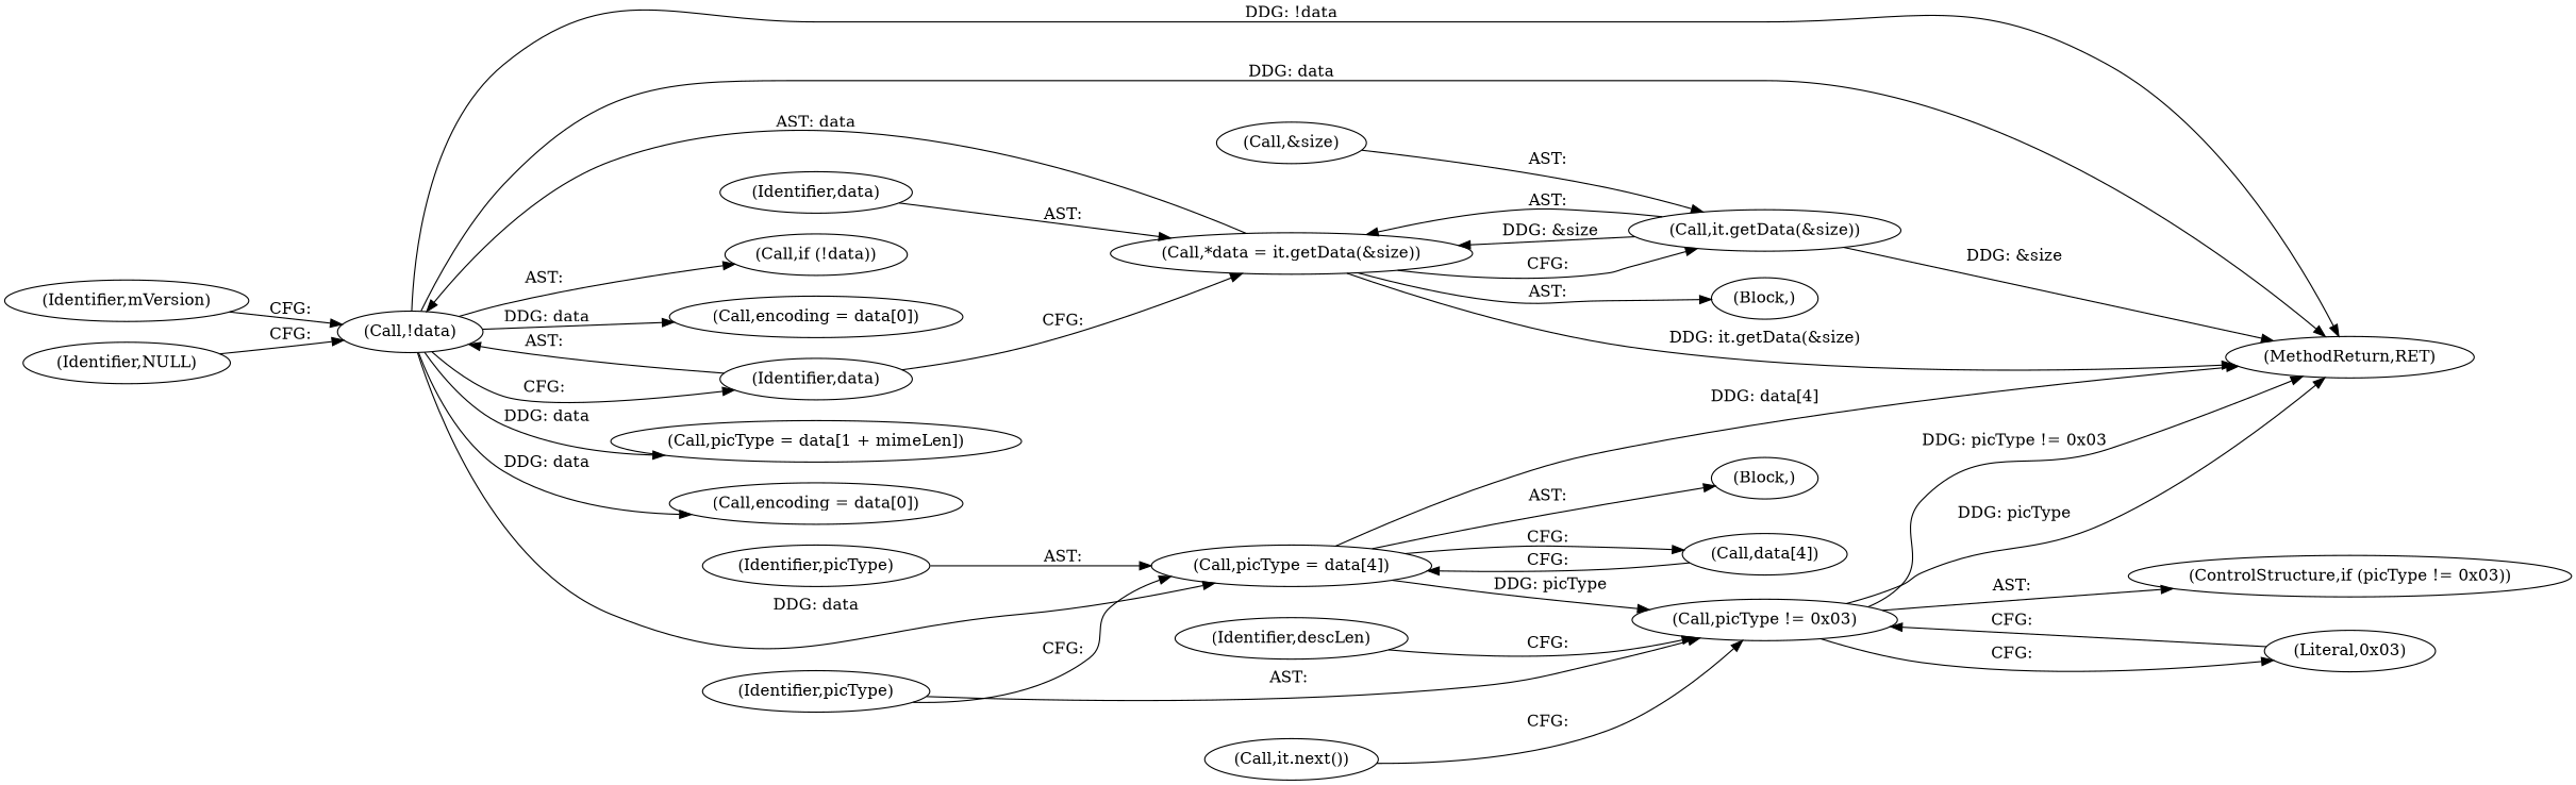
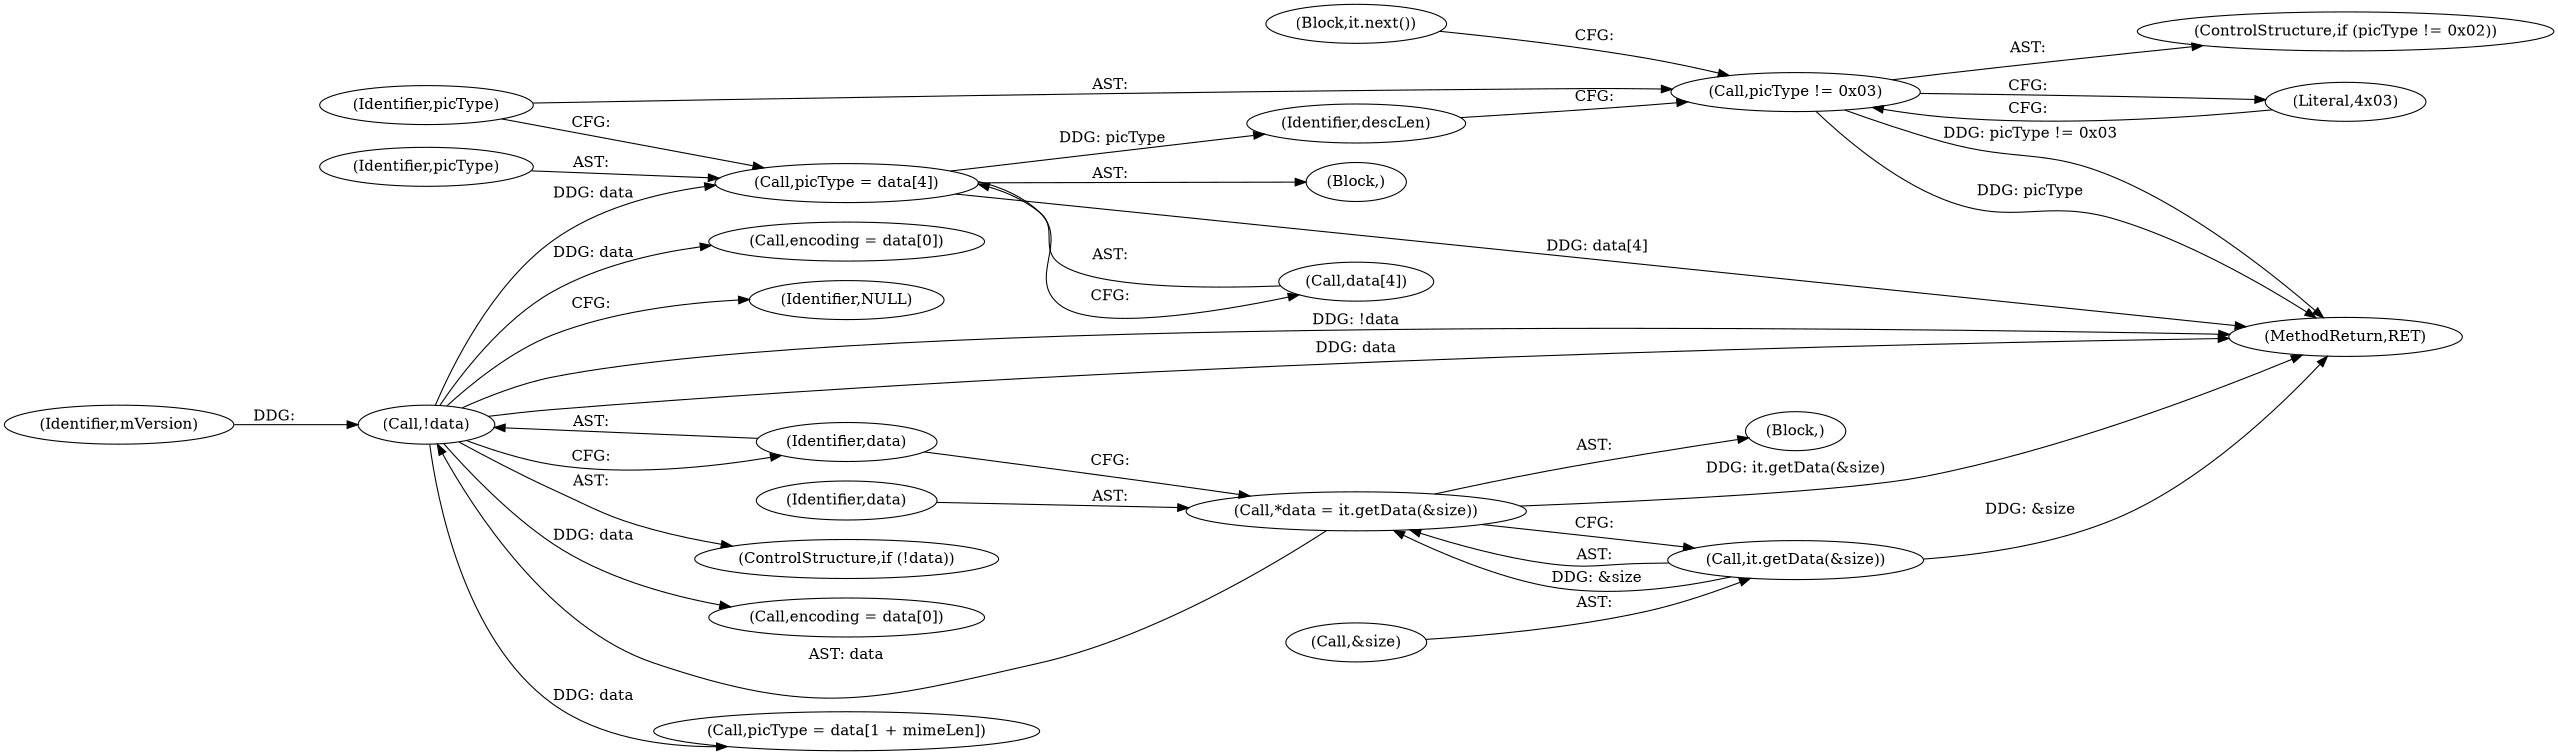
  digraph {
    rankdir=LR
    n1 [label="(Call,picType = data[4])"]
    n2 [label="(Call,picType != 0x03)"]
    n3 [label="(MethodReturn,RET)"]
    n4 [label="(Call,data[4])"]
    n5 [label="(Block,)"]
-   n6 [label="(ControlStructure,if (picType != 0x03))"]
-   n7 [label="(Literal,0x03)"]
+   n6 [label="(ControlStructure,if (picType != 0x02))"]
+   n7 [label="(Literal,4x03)"]
    n8 [label="(Call,!data)"]
-   n9 [label="(Call,if (!data))"]
+   n9 [label="(ControlStructure,if (!data))"]
    n10 [label="(Call,encoding = data[0])"]
    n11 [label="(Identifier,data)"]
    n12 [label="(Call,picType = data[1 + mimeLen])"]
    n13 [label="(Call,encoding = data[0])"]
    n14 [label="(Call,*data = it.getData(&size))"]
    n15 [label="(Call,it.getData(&size))"]
    n16 [label="(Block,)"]
    n17 [label="(Call,&size)"]
-   n18 [label="(Call,it.next())"]
+   n18 [label="(Block,it.next())"]
    n19 [label="(Identifier,descLen)"]
    n20 [label="(Identifier,data)"]
    n21 [label="(Identifier,mVersion)"]
    n22 [label="(Identifier,NULL)"]
    n23 [label="(Identifier,picType)"]
    n24 [label="(Identifier,picType)"]
-   n1 -> n2 [label="DDG: picType"]
+   n1 -> n19 [label="DDG: picType"]
    n1 -> n3 [label="DDG: data[4]"]
    n1 -> n4 [label="CFG: "]
    n1 -> n5 [label="AST: "]
    n2 -> n3 [label="DDG: picType != 0x03"]
    n2 -> n3 [label="DDG: picType"]
    n2 -> n6 [label="AST: "]
    n2 -> n7 [label="CFG: "]
-   n4 -> n1 [label="CFG: "]
+   n4 -> n1 [label="AST: "]
    n7 -> n2 [label="CFG: "]
    n8 -> n1 [label="DDG: data"]
    n8 -> n3 [label="DDG: !data"]
    n8 -> n3 [label="DDG: data"]
    n8 -> n9 [label="AST: "]
    n8 -> n10 [label="DDG: data"]
    n8 -> n11 [label="CFG: "]
    n8 -> n12 [label="DDG: data"]
    n8 -> n13 [label="DDG: data"]
    n11 -> n8 [label="AST: "]
    n11 -> n14 [label="CFG: "]
    n14 -> n3 [label="DDG: it.getData(&size)"]
    n14 -> n8 [label="AST: data"]
    n14 -> n15 [label="CFG: "]
    n14 -> n16 [label="AST: "]
    n15 -> n3 [label="DDG: &size"]
    n15 -> n14 [label="AST: "]
    n15 -> n14 [label="DDG: &size"]
    n17 -> n15 [label="AST: "]
    n18 -> n2 [label="CFG: "]
    n19 -> n2 [label="CFG: "]
    n20 -> n14 [label="AST: "]
-   n21 -> n8 [label="CFG: "]
-   n22 -> n8 [label="CFG: "]
+   n21 -> n8 [label="DDG: "]
+   n8 -> n22 [label="CFG: "]
    n23 -> n1 [label="AST: "]
    n24 -> n1 [label="CFG: "]
    n24 -> n2 [label="AST: "]
  }
